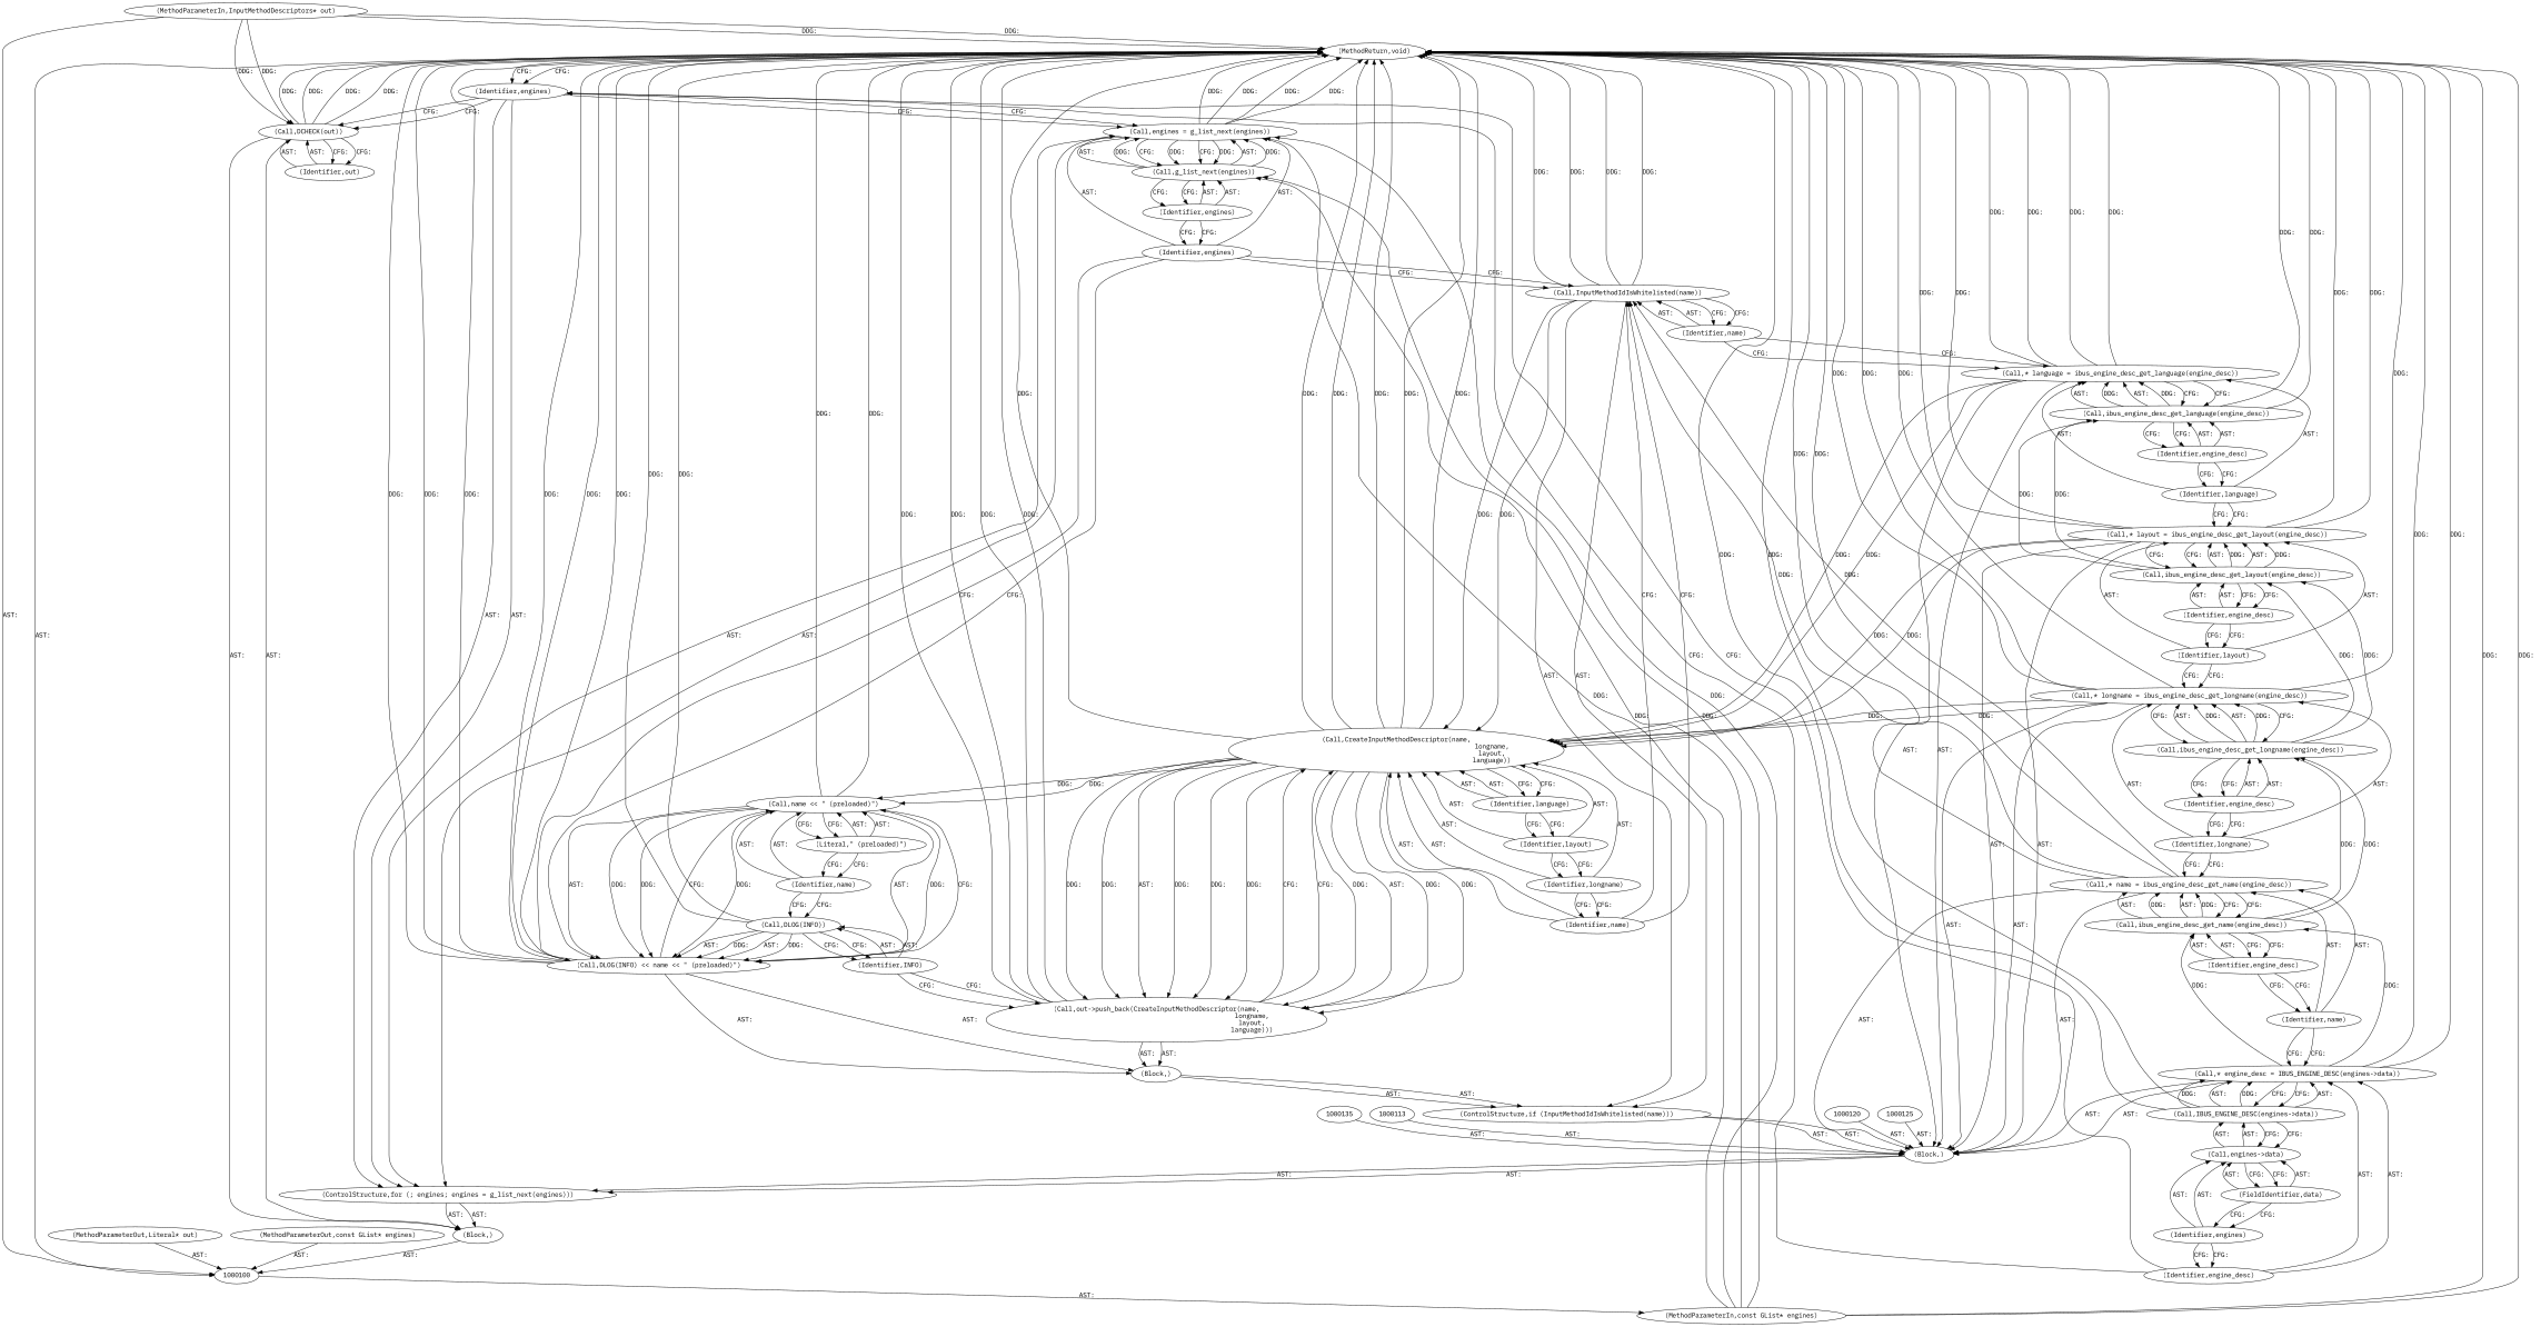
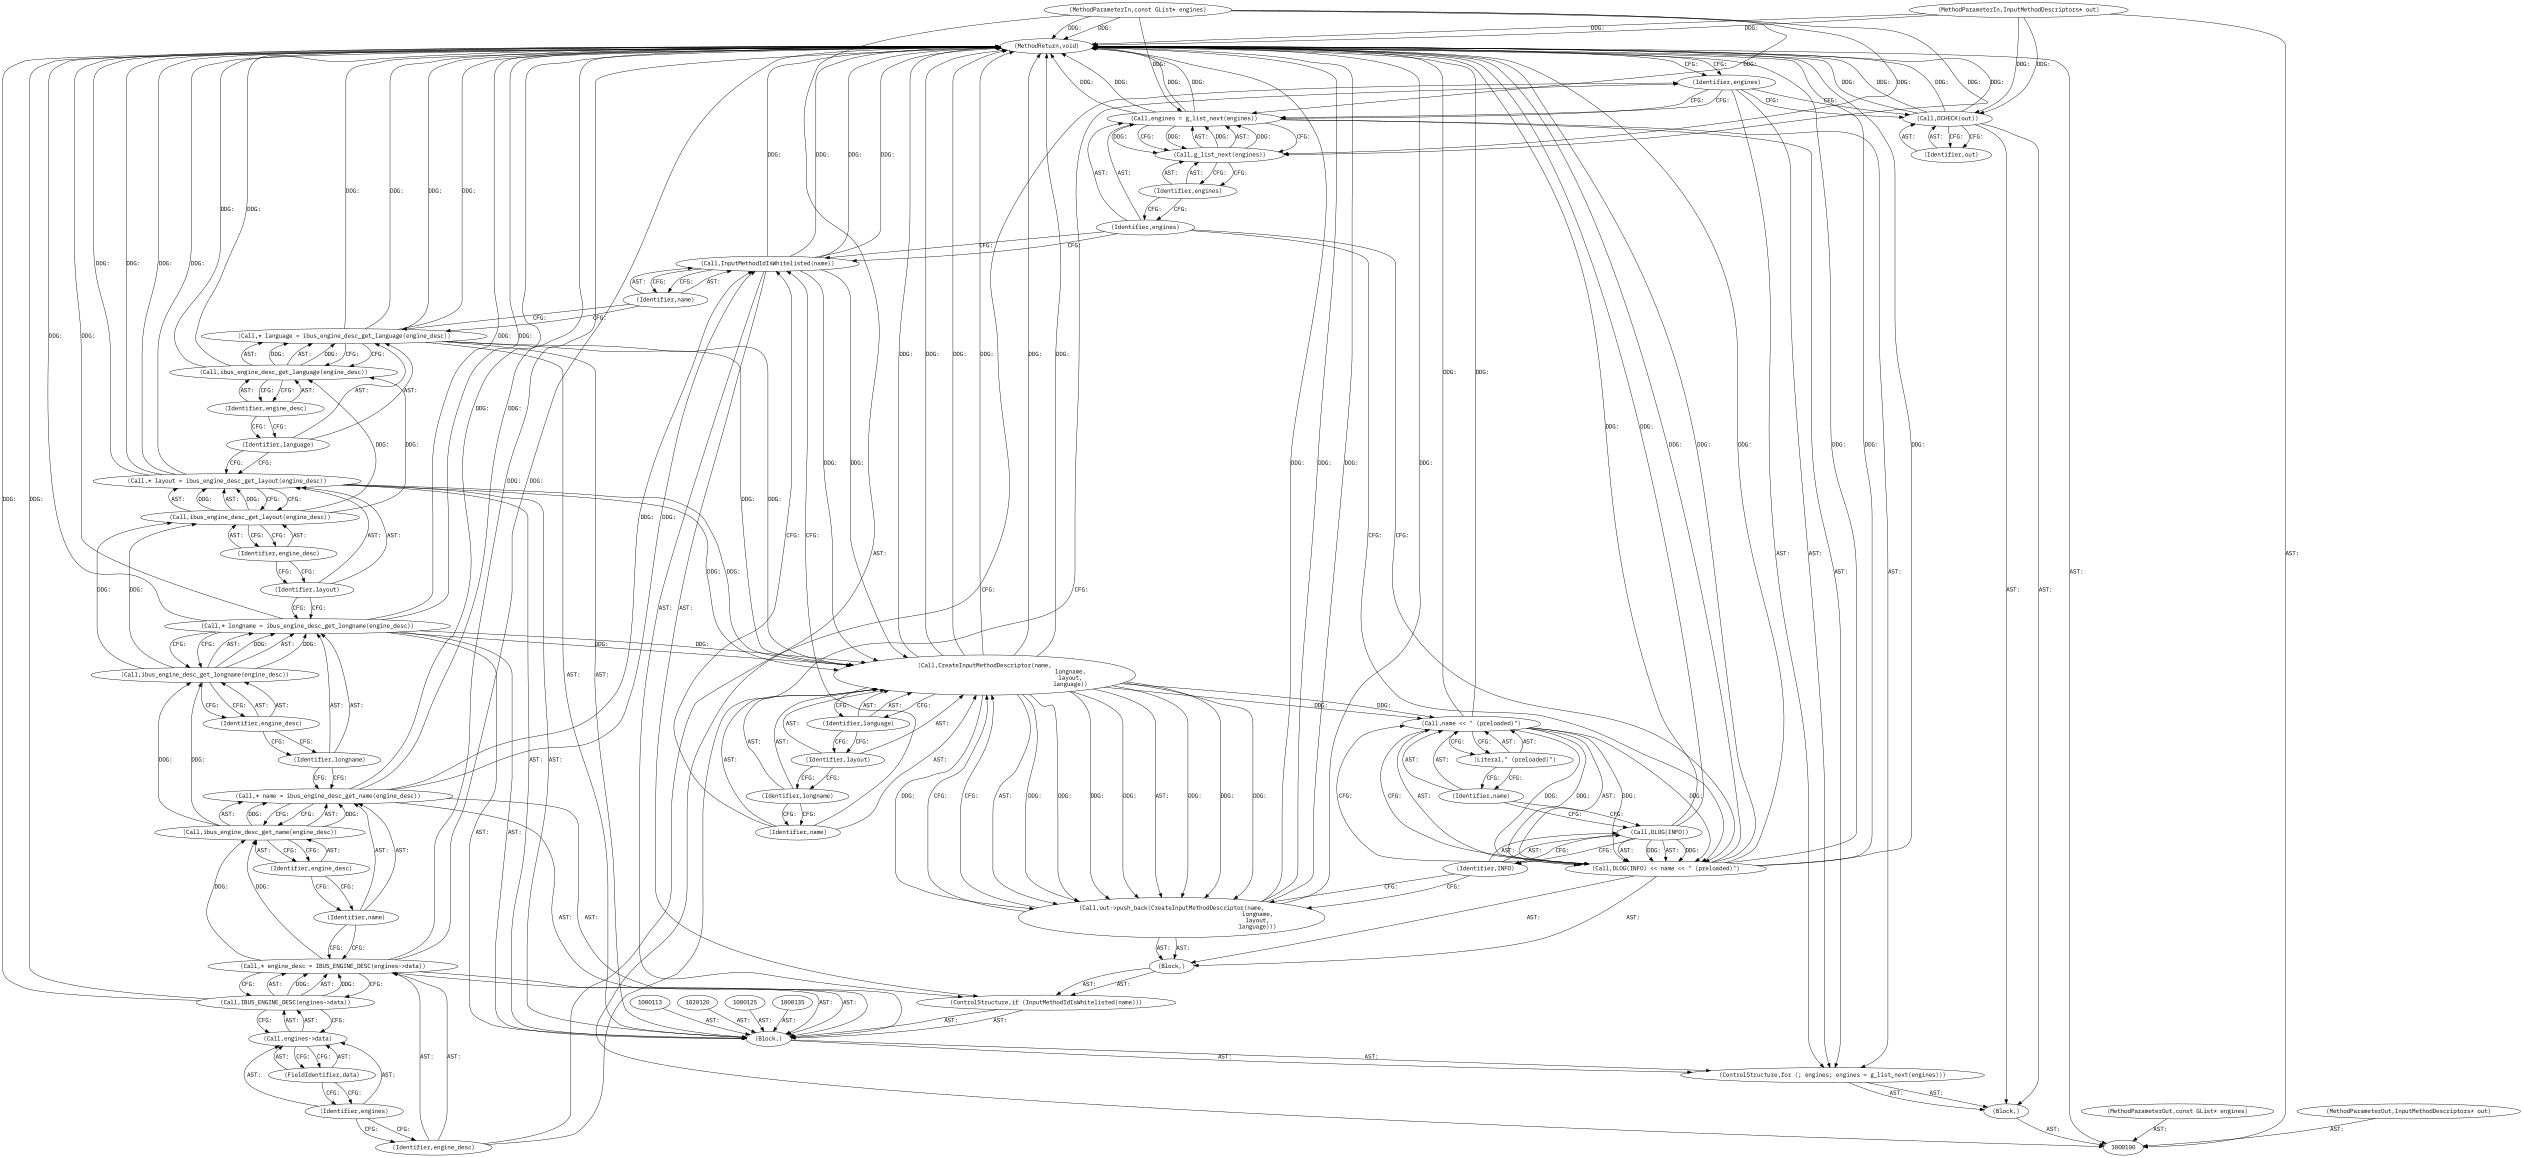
  digraph {
    fontname="IBM Plex Mono"
    node [fontname="IBM Plex Mono"]
    edge [fontname="IBM Plex Mono"]
    n1 [label="(MethodReturn,void)"]
    n2 [label="(Identifier,engines)"]
    1000100
    n4 [label="(Call,engines = g_list_next(engines))"]
    n5 [label="(Call,DCHECK(out))"]
    n6 [label="(ControlStructure,for (; engines; engines = g_list_next(engines)))"]
    n7 [label="(MethodParameterIn,const GList* engines)"]
    n8 [label="(Call,g_list_next(engines))"]
    n9 [label="(Identifier,engines)"]
    n10 [label="(MethodParameterOut,const GList* engines)"]
    n11 [label="(MethodParameterIn,InputMethodDescriptors* out)"]
    n12 [label="(Block,)"]
    n13 [label="(Identifier,out)"]
-   n14 [label="(MethodParameterOut,Literal* out)"]
+   n14 [label="(MethodParameterOut,InputMethodDescriptors* out)"]
    n15 [label="(Call,CreateInputMethodDescriptor(name,\n                                                  longname,\n                                                  layout,\n                                                  language))"]
    n16 [label="(Call,out->push_back(CreateInputMethodDescriptor(name,\n                                                  longname,\n                                                  layout,\n                                                  language)))"]
    n17 [label="(Identifier,language)"]
    n18 [label="(Call,name << \" (preloaded)\")"]
    n19 [label="(Block,)"]
    n20 [label="(Identifier,layout)"]
    n21 [label="(Literal,\" (preloaded)\")"]
    n22 [label="(Call,DLOG(INFO) << name << \" (preloaded)\")"]
    n23 [label="(Identifier,name)"]
    n24 [label="(Call,InputMethodIdIsWhitelisted(name))"]
    n25 [label="(Identifier,name)"]
    n26 [label="(ControlStructure,if (InputMethodIdIsWhitelisted(name)))"]
    n27 [label="(Identifier,longname)"]
    n28 [label="(Identifier,INFO)"]
    n29 [label="(Call,DLOG(INFO))"]
    n30 [label="(Identifier,name)"]
    n31 [label="(Identifier,engines)"]
    n32 [label="(Call,* engine_desc = IBUS_ENGINE_DESC(engines->data))"]
    n33 [label="(Call,IBUS_ENGINE_DESC(engines->data))"]
    n34 [label="(Call,ibus_engine_desc_get_name(engine_desc))"]
    n35 [label="(Block,)"]
    n36 [label="(Call,engines->data)"]
    n37 [label="(Call,* name = ibus_engine_desc_get_name(engine_desc))"]
    n38 [label="(Identifier,engine_desc)"]
    n39 [label="(Call,ibus_engine_desc_get_longname(engine_desc))"]
    n40 [label="(Identifier,engine_desc)"]
    n41 [label="(FieldIdentifier,data)"]
    n42 [label="(Identifier,engines)"]
    n43 [label="(Identifier,name)"]
    n44 [label="(Call,* longname = ibus_engine_desc_get_longname(engine_desc))"]
    n45 [label="(Identifier,engine_desc)"]
    n46 [label="(Call,ibus_engine_desc_get_layout(engine_desc))"]
    n47 [label="(Identifier,longname)"]
    n48 [label="(Call,* layout = ibus_engine_desc_get_layout(engine_desc))"]
    n49 [label="(Identifier,engine_desc)"]
    n50 [label="(Call,ibus_engine_desc_get_language(engine_desc))"]
    n51 [label="(Identifier,layout)"]
    n52 [label="(Call,* language = ibus_engine_desc_get_language(engine_desc))"]
    n53 [label="(Identifier,engine_desc)"]
    n54 [label="(Identifier,language)"]
    1000113
-   1000120
+   1000120 [label=1020120]
    1000125
    1000135
    n1 -> n2 [label="CFG: "]
    n1 -> n2 [label="CFG: "]
    n1 -> 1000100 [label="AST: "]
    n2 -> n4 [label="CFG: "]
    n2 -> n4 [label="CFG: "]
    n2 -> n5 [label="CFG: "]
    n2 -> n5 [label="CFG: "]
    n2 -> n6 [label="AST: "]
    n2 -> n6 [label="AST: "]
    n4 -> n1 [label="DDG: "]
    n4 -> n1 [label="DDG: "]
    n4 -> n1 [label="DDG: "]
    n4 -> n1 [label="DDG: "]
    n4 -> n6 [label="AST: "]
    n4 -> n6 [label="AST: "]
    n4 -> n8 [label="CFG: "]
    n4 -> n8 [label="DDG: "]
    n4 -> n8 [label="CFG: "]
    n4 -> n8 [label="DDG: "]
    n5 -> n1 [label="DDG: "]
    n5 -> n1 [label="DDG: "]
    n5 -> n1 [label="DDG: "]
    n5 -> n1 [label="DDG: "]
    n5 -> n12 [label="AST: "]
    n5 -> n12 [label="AST: "]
    n5 -> n13 [label="CFG: "]
    n5 -> n13 [label="CFG: "]
    n6 -> n12 [label="AST: "]
    n6 -> n12 [label="AST: "]
    n7 -> n1 [label="DDG: "]
    n7 -> n1 [label="DDG: "]
-   1000100 -> n7 [label="AST: "]
+   n7 -> 1000100 [label="AST: "]
    n7 -> n4 [label="DDG: "]
    n7 -> n4 [label="DDG: "]
    n7 -> n8 [label="DDG: "]
    n7 -> n8 [label="DDG: "]
    n8 -> n4 [label="AST: "]
    n8 -> n4 [label="DDG: "]
    n8 -> n4 [label="AST: "]
    n8 -> n4 [label="DDG: "]
    n8 -> n9 [label="CFG: "]
    n8 -> n9 [label="CFG: "]
    n9 -> n8 [label="AST: "]
    n9 -> n8 [label="AST: "]
    n9 -> n31 [label="CFG: "]
    n9 -> n31 [label="CFG: "]
    n10 -> 1000100 [label="AST: "]
    n11 -> n1 [label="DDG: "]
    n11 -> n1 [label="DDG: "]
    n11 -> 1000100 [label="AST: "]
    n11 -> n5 [label="DDG: "]
    n11 -> n5 [label="DDG: "]
    n12 -> 1000100 [label="AST: "]
    n13 -> n5 [label="AST: "]
    n13 -> n5 [label="AST: "]
    n14 -> 1000100 [label="AST: "]
    n15 -> n1 [label="DDG: "]
    n15 -> n1 [label="DDG: "]
    n15 -> n1 [label="DDG: "]
    n15 -> n1 [label="DDG: "]
    n15 -> n1 [label="DDG: "]
    n15 -> n1 [label="DDG: "]
    n15 -> n16 [label="AST: "]
    n15 -> n16 [label="DDG: "]
    n15 -> n16 [label="DDG: "]
    n15 -> n16 [label="DDG: "]
    n15 -> n16 [label="DDG: "]
    n15 -> n16 [label="AST: "]
    n15 -> n16 [label="DDG: "]
    n15 -> n16 [label="DDG: "]
    n15 -> n16 [label="DDG: "]
    n15 -> n16 [label="DDG: "]
    n15 -> n17 [label="CFG: "]
    n15 -> n17 [label="CFG: "]
    n15 -> n18 [label="DDG: "]
    n15 -> n18 [label="DDG: "]
    n16 -> n1 [label="DDG: "]
    n16 -> n1 [label="DDG: "]
    n16 -> n1 [label="DDG: "]
    n16 -> n1 [label="DDG: "]
    n16 -> n15 [label="CFG: "]
    n16 -> n15 [label="CFG: "]
    n16 -> n19 [label="AST: "]
    n16 -> n19 [label="AST: "]
    n17 -> n15 [label="AST: "]
    n17 -> n15 [label="AST: "]
    n17 -> n20 [label="CFG: "]
    n17 -> n20 [label="CFG: "]
    n18 -> n1 [label="DDG: "]
    n18 -> n1 [label="DDG: "]
    n18 -> n21 [label="CFG: "]
    n18 -> n21 [label="CFG: "]
    n18 -> n22 [label="AST: "]
    n18 -> n22 [label="DDG: "]
    n18 -> n22 [label="DDG: "]
    n18 -> n22 [label="AST: "]
    n18 -> n22 [label="DDG: "]
    n18 -> n22 [label="DDG: "]
    n19 -> n26 [label="AST: "]
    n19 -> n26 [label="AST: "]
    n20 -> n15 [label="AST: "]
    n20 -> n15 [label="AST: "]
    n20 -> n27 [label="CFG: "]
    n20 -> n27 [label="CFG: "]
    n21 -> n18 [label="AST: "]
    n21 -> n18 [label="AST: "]
    n21 -> n30 [label="CFG: "]
    n21 -> n30 [label="CFG: "]
    n22 -> n1 [label="DDG: "]
    n22 -> n1 [label="DDG: "]
    n22 -> n1 [label="DDG: "]
    n22 -> n1 [label="DDG: "]
    n22 -> n1 [label="DDG: "]
    n22 -> n1 [label="DDG: "]
    n22 -> n18 [label="CFG: "]
    n22 -> n18 [label="CFG: "]
    n22 -> n19 [label="AST: "]
    n22 -> n19 [label="AST: "]
    n23 -> n15 [label="AST: "]
    n23 -> n15 [label="AST: "]
    n23 -> n24 [label="CFG: "]
    n23 -> n24 [label="CFG: "]
    n24 -> n1 [label="DDG: "]
    n24 -> n1 [label="DDG: "]
    n24 -> n1 [label="DDG: "]
    n24 -> n1 [label="DDG: "]
    n24 -> n15 [label="DDG: "]
    n24 -> n15 [label="DDG: "]
    n24 -> n25 [label="CFG: "]
    n24 -> n25 [label="CFG: "]
    n24 -> n26 [label="AST: "]
    n24 -> n26 [label="AST: "]
    n25 -> n24 [label="AST: "]
    n25 -> n24 [label="AST: "]
    n25 -> n52 [label="CFG: "]
    n25 -> n52 [label="CFG: "]
    n26 -> n35 [label="AST: "]
    n26 -> n35 [label="AST: "]
    n27 -> n15 [label="AST: "]
    n27 -> n15 [label="AST: "]
    n27 -> n23 [label="CFG: "]
    n27 -> n23 [label="CFG: "]
    n28 -> n16 [label="CFG: "]
    n28 -> n16 [label="CFG: "]
    n28 -> n29 [label="AST: "]
    n28 -> n29 [label="AST: "]
    n29 -> n1 [label="DDG: "]
    n29 -> n1 [label="DDG: "]
    n29 -> n22 [label="AST: "]
    n29 -> n22 [label="DDG: "]
    n29 -> n22 [label="AST: "]
    n29 -> n22 [label="DDG: "]
    n29 -> n28 [label="CFG: "]
    n29 -> n28 [label="CFG: "]
    n30 -> n18 [label="AST: "]
    n30 -> n18 [label="AST: "]
    n30 -> n29 [label="CFG: "]
    n30 -> n29 [label="CFG: "]
    n31 -> n4 [label="AST: "]
    n31 -> n4 [label="AST: "]
    n31 -> n22 [label="CFG: "]
    n31 -> n22 [label="CFG: "]
    n31 -> n24 [label="CFG: "]
    n31 -> n24 [label="CFG: "]
    n32 -> n1 [label="DDG: "]
    n32 -> n1 [label="DDG: "]
    n32 -> n33 [label="CFG: "]
    n32 -> n33 [label="CFG: "]
    n32 -> n34 [label="DDG: "]
    n32 -> n34 [label="DDG: "]
    n32 -> n35 [label="AST: "]
    n32 -> n35 [label="AST: "]
    n33 -> n1 [label="DDG: "]
    n33 -> n1 [label="DDG: "]
    n33 -> n32 [label="AST: "]
    n33 -> n32 [label="DDG: "]
    n33 -> n32 [label="AST: "]
    n33 -> n32 [label="DDG: "]
    n33 -> n36 [label="CFG: "]
    n33 -> n36 [label="CFG: "]
    n34 -> n37 [label="AST: "]
    n34 -> n37 [label="DDG: "]
    n34 -> n37 [label="AST: "]
    n34 -> n37 [label="DDG: "]
    n34 -> n38 [label="CFG: "]
    n34 -> n38 [label="CFG: "]
    n34 -> n39 [label="DDG: "]
    n34 -> n39 [label="DDG: "]
    n35 -> n6 [label="AST: "]
    n35 -> n6 [label="AST: "]
    n36 -> n33 [label="AST: "]
    n36 -> n33 [label="AST: "]
    n36 -> n41 [label="CFG: "]
    n36 -> n41 [label="CFG: "]
    n37 -> n1 [label="DDG: "]
    n37 -> n1 [label="DDG: "]
    n37 -> n24 [label="DDG: "]
    n37 -> n24 [label="DDG: "]
    n37 -> n34 [label="CFG: "]
    n37 -> n34 [label="CFG: "]
    n37 -> n35 [label="AST: "]
    n37 -> n35 [label="AST: "]
    n38 -> n34 [label="AST: "]
    n38 -> n34 [label="AST: "]
    n38 -> n43 [label="CFG: "]
    n38 -> n43 [label="CFG: "]
    n39 -> n44 [label="AST: "]
    n39 -> n44 [label="DDG: "]
    n39 -> n44 [label="AST: "]
    n39 -> n44 [label="DDG: "]
    n39 -> n45 [label="CFG: "]
    n39 -> n45 [label="CFG: "]
    n39 -> n46 [label="DDG: "]
    n39 -> n46 [label="DDG: "]
    n40 -> n2 [label="CFG: "]
    n40 -> n2 [label="CFG: "]
    n40 -> n32 [label="AST: "]
    n40 -> n32 [label="AST: "]
    n41 -> n36 [label="AST: "]
    n41 -> n36 [label="AST: "]
    n41 -> n42 [label="CFG: "]
    n41 -> n42 [label="CFG: "]
    n42 -> n36 [label="AST: "]
    n42 -> n36 [label="AST: "]
    n42 -> n40 [label="CFG: "]
    n42 -> n40 [label="CFG: "]
    n43 -> n32 [label="CFG: "]
    n43 -> n32 [label="CFG: "]
    n43 -> n37 [label="AST: "]
    n43 -> n37 [label="AST: "]
    n44 -> n1 [label="DDG: "]
    n44 -> n1 [label="DDG: "]
    n44 -> n1 [label="DDG: "]
    n44 -> n1 [label="DDG: "]
    n44 -> n15 [label="DDG: "]
    n44 -> n15 [label="DDG: "]
    n44 -> n35 [label="AST: "]
    n44 -> n35 [label="AST: "]
    n44 -> n39 [label="CFG: "]
    n44 -> n39 [label="CFG: "]
    n45 -> n39 [label="AST: "]
    n45 -> n39 [label="AST: "]
    n45 -> n47 [label="CFG: "]
    n45 -> n47 [label="CFG: "]
    n46 -> n48 [label="AST: "]
    n46 -> n48 [label="DDG: "]
    n46 -> n48 [label="AST: "]
    n46 -> n48 [label="DDG: "]
    n46 -> n49 [label="CFG: "]
    n46 -> n49 [label="CFG: "]
    n46 -> n50 [label="DDG: "]
    n46 -> n50 [label="DDG: "]
    n47 -> n37 [label="CFG: "]
    n47 -> n37 [label="CFG: "]
    n47 -> n44 [label="AST: "]
    n47 -> n44 [label="AST: "]
    n48 -> n1 [label="DDG: "]
    n48 -> n1 [label="DDG: "]
    n48 -> n1 [label="DDG: "]
    n48 -> n1 [label="DDG: "]
    n48 -> n15 [label="DDG: "]
    n48 -> n15 [label="DDG: "]
    n48 -> n35 [label="AST: "]
    n48 -> n35 [label="AST: "]
    n48 -> n46 [label="CFG: "]
    n48 -> n46 [label="CFG: "]
    n49 -> n46 [label="AST: "]
    n49 -> n46 [label="AST: "]
    n49 -> n51 [label="CFG: "]
    n49 -> n51 [label="CFG: "]
    n50 -> n1 [label="DDG: "]
    n50 -> n1 [label="DDG: "]
    n50 -> n52 [label="AST: "]
    n50 -> n52 [label="DDG: "]
    n50 -> n52 [label="AST: "]
    n50 -> n52 [label="DDG: "]
    n50 -> n53 [label="CFG: "]
    n50 -> n53 [label="CFG: "]
    n51 -> n44 [label="CFG: "]
    n51 -> n44 [label="CFG: "]
    n51 -> n48 [label="AST: "]
    n51 -> n48 [label="AST: "]
    n52 -> n1 [label="DDG: "]
    n52 -> n1 [label="DDG: "]
    n52 -> n1 [label="DDG: "]
    n52 -> n1 [label="DDG: "]
    n52 -> n15 [label="DDG: "]
    n52 -> n15 [label="DDG: "]
    n52 -> n35 [label="AST: "]
    n52 -> n35 [label="AST: "]
    n52 -> n50 [label="CFG: "]
    n52 -> n50 [label="CFG: "]
    n53 -> n50 [label="AST: "]
    n53 -> n50 [label="AST: "]
    n53 -> n54 [label="CFG: "]
    n53 -> n54 [label="CFG: "]
    n54 -> n48 [label="CFG: "]
    n54 -> n48 [label="CFG: "]
    n54 -> n52 [label="AST: "]
    n54 -> n52 [label="AST: "]
    1000113 -> n35 [label="AST: "]
    1000120 -> n35 [label="AST: "]
    1000125 -> n35 [label="AST: "]
    1000135 -> n35 [label="AST: "]
  }
